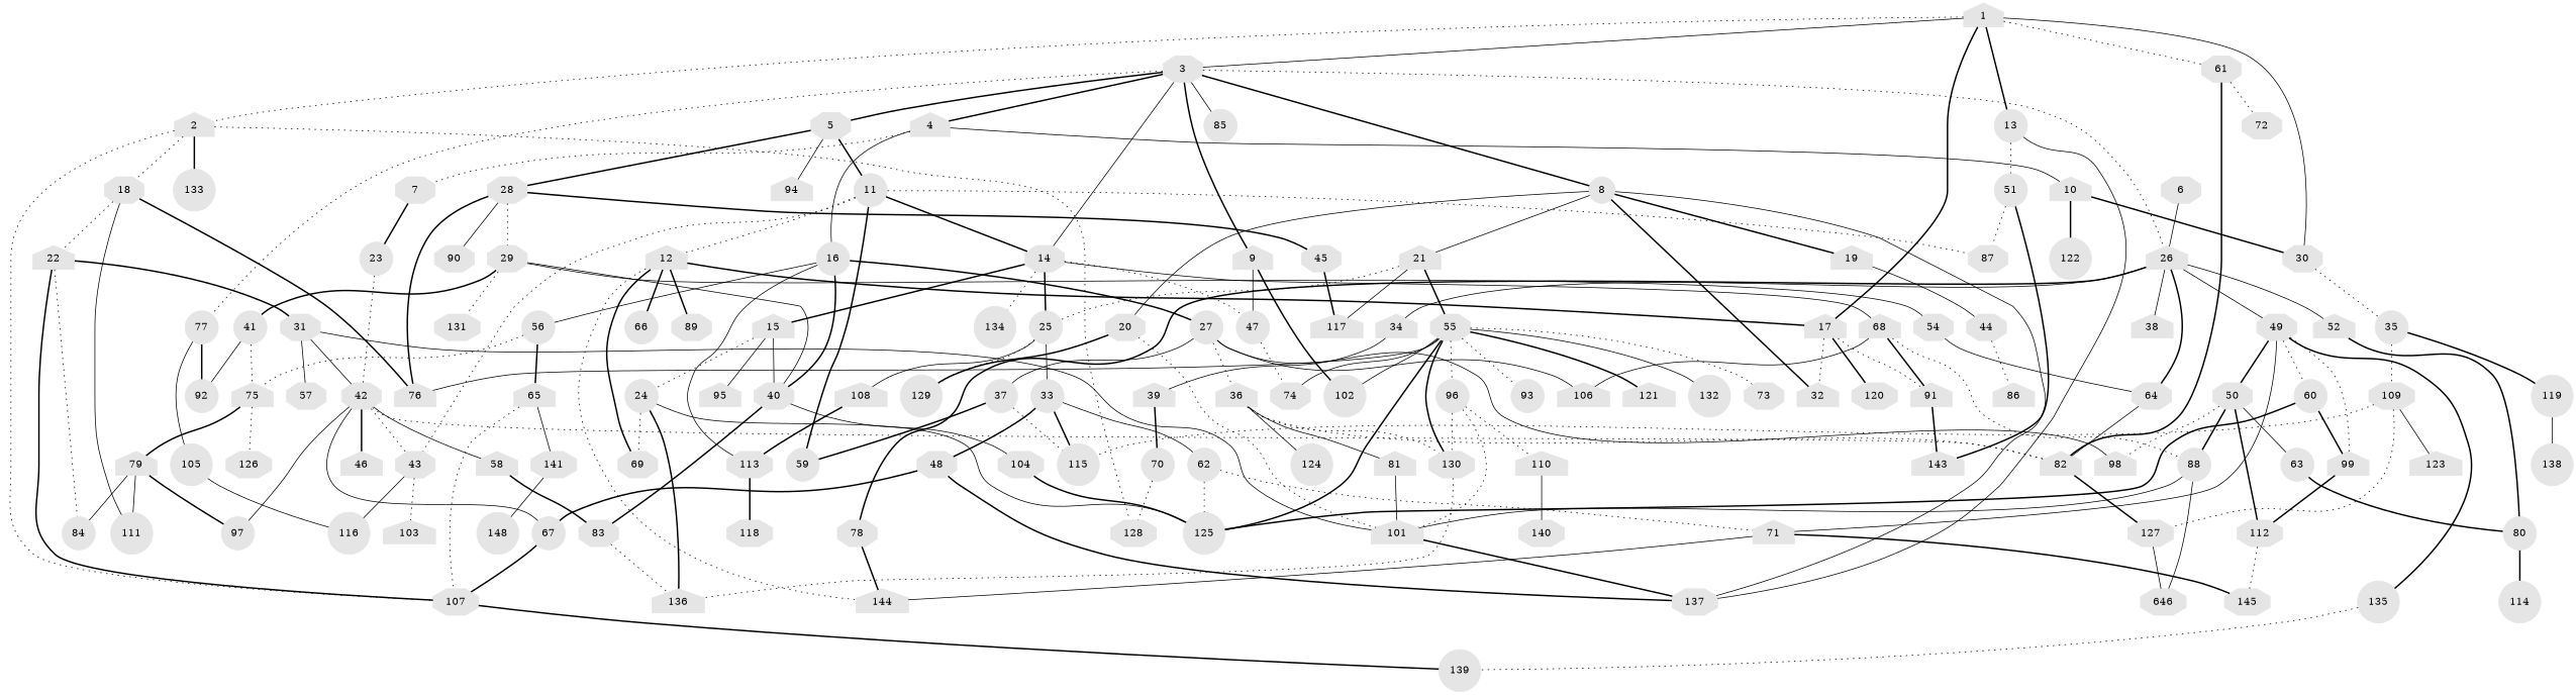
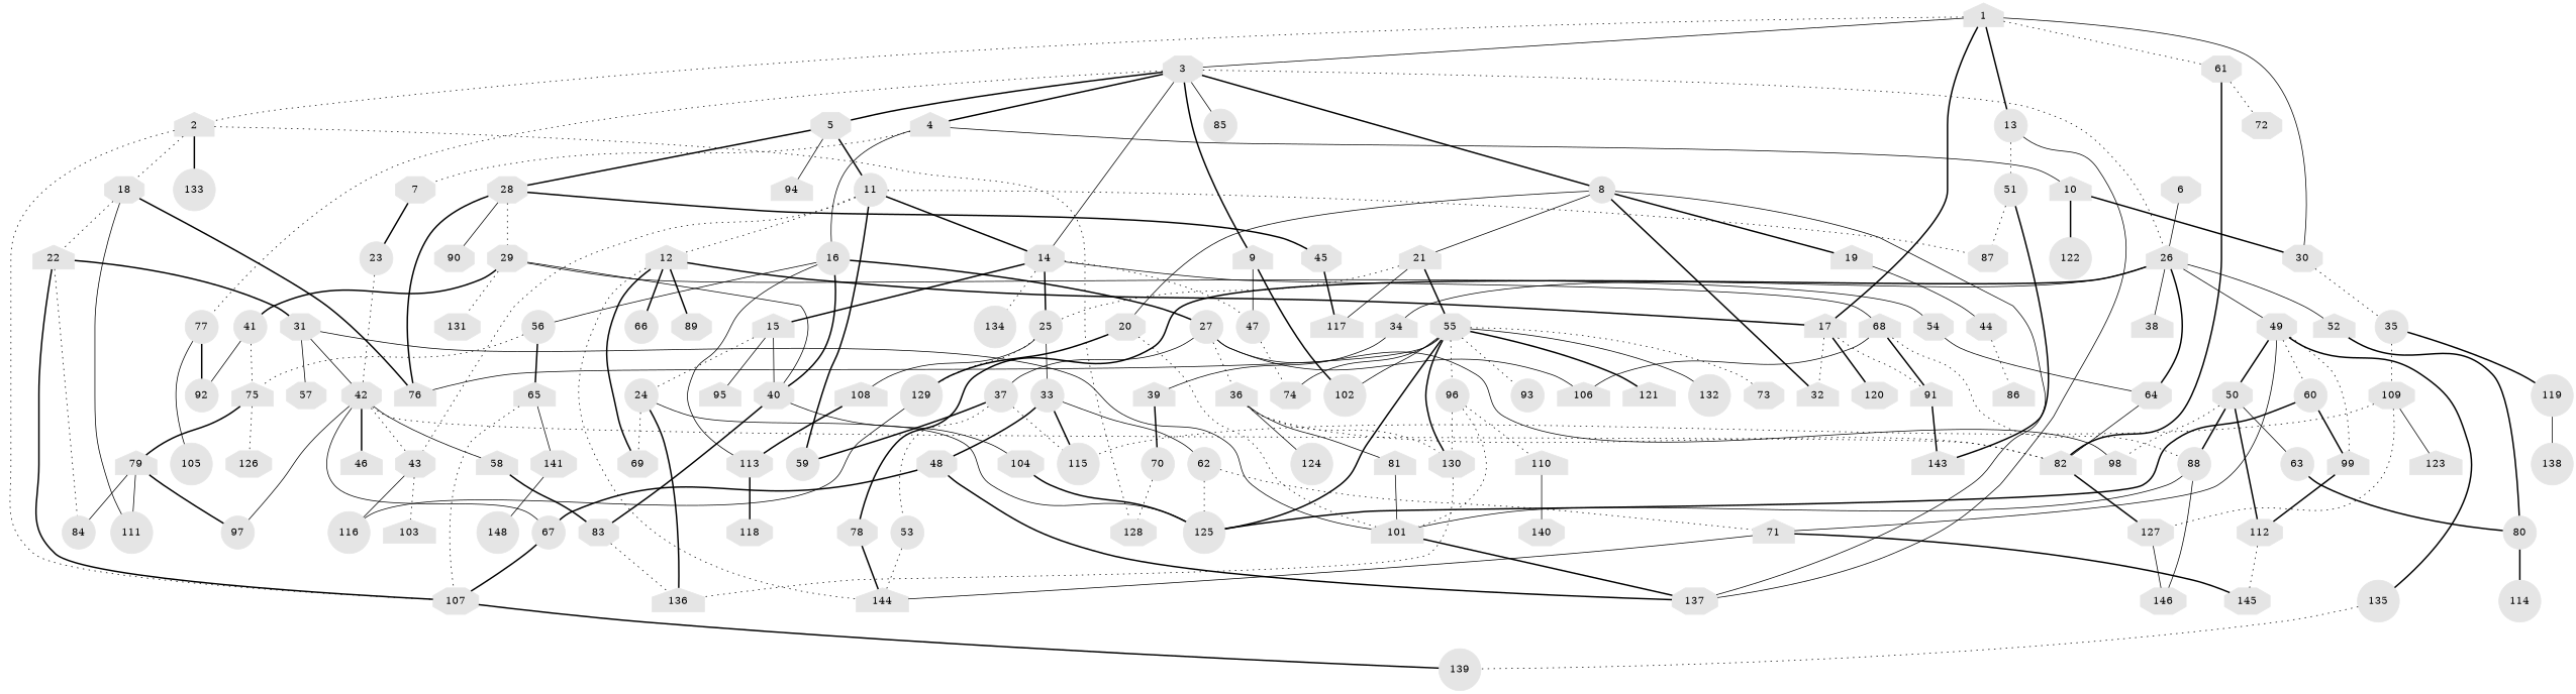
  graph {
    node [color=gray90 shape=octagon style=filled]
    edge [style=bold]
    1 [shape=house]
    2 [shape=house]
    3
    13 [shape=circle]
    17 [shape=house]
    30
    61
    18
    107
    128
    133 [shape=circle]
    4 [shape=house]
    5
    8 [shape=circle]
    9 [shape=house]
    14
    26 [shape=house]
    77 [shape=circle]
    85 [shape=circle]
    137
    51 [shape=circle]
    32 [shape=house]
    91 [shape=house]
    120
    35 [shape=circle]
    82 [shape=house]
    72
    22 [shape=house]
    76 [shape=house]
    111 [shape=circle]
    139 [shape=circle]
    7
    10 [shape=house]
    16 [shape=circle]
    11 [shape=circle]
    28
    94 [shape=house]
    19 [shape=house]
    20
    21 [shape=house]
    47 [shape=circle]
    102 [shape=circle]
    15 [shape=house]
    25 [shape=circle]
    68 [shape=house]
    134 [shape=circle]
    34 [shape=house]
    38 [shape=house]
    49
    52 [shape=house]
    64
    78
    92 [shape=circle]
    105 [shape=circle]
    6
    23 [shape=circle]
    122 [shape=circle]
    40
    27 [shape=circle]
    56 [shape=circle]
    113
    12 [shape=house]
    43
    59 [shape=circle]
    87
    29
    45
    90
    42
    44
    101 [shape=house]
    129 [shape=circle]
    55
    117 [shape=house]
    74
    66 [shape=circle]
    69
    89
    144 [shape=house]
    103 [shape=house]
    116 [shape=circle]
    143 [shape=house]
    24 [shape=circle]
    95 [shape=house]
    33 [shape=circle]
    108 [shape=house]
    106 [shape=house]
    88 [shape=circle]
    125 [shape=circle]
    136 [shape=house]
    83
    104
    36 [shape=house]
    37 [shape=circle]
    98 [shape=house]
    75 [shape=house]
    65 [shape=house]
    118
    31
    84 [shape=circle]
    86 [shape=house]
    130
    73
    93 [shape=circle]
    96 [shape=circle]
    121 [shape=house]
    132 [shape=circle]
    57
    46 [shape=house]
    58 [shape=house]
    67 [shape=circle]
    97 [shape=circle]
    48
    62 [shape=circle]
    115 [shape=circle]
    39 [shape=house]
    50
    60 [shape=circle]
    71 [shape=house]
    99 [shape=house]
    135 [shape=circle]
    80 [shape=circle]
    81 [shape=house]
    124 [shape=circle]
+   53 [shape=circle]
    41 [shape=circle]
    54
    131
    109
    119 [shape=circle]
    70 [shape=circle]
    127
    123 [shape=house]
    138 [shape=circle]
    79 [shape=house]
    126
    63 [shape=circle]
    112
    145
-   146 [label=646]
+   146
    114 [shape=circle]
    110 [shape=house]
    141
    n144 [label=148 shape=circle]
    140
    1 -- 2 [style=dotted]
    1 -- 3 [style=solid]
    1 -- 13
    1 -- 17
    1 -- 30 [style=solid]
    1 -- 61 [style=dotted]
    2 -- 18 [style=dotted]
    2 -- 107 [style=dotted]
    2 -- 128 [style=dotted]
    2 -- 133
    3 -- 4
    3 -- 5
    3 -- 8
    3 -- 9
    3 -- 14 [style=solid]
    3 -- 26 [style=dotted]
    3 -- 77 [style=dotted]
    3 -- 85 [style=solid]
    13 -- 137 [style=solid]
    13 -- 51 [style=dotted]
    17 -- 32 [style=dotted]
    17 -- 91 [style=dotted]
    17 -- 120
    30 -- 35 [style=dotted]
    61 -- 82
    61 -- 72 [style=dotted]
    18 -- 22 [style=dotted]
    18 -- 76
    18 -- 111 [style=solid]
    107 -- 139
    4 -- 7 [style=dotted]
    4 -- 10 [style=solid]
    4 -- 16 [style=solid]
    5 -- 11
    5 -- 28
    5 -- 94 [style=solid]
    8 -- 137 [style=solid]
    8 -- 32
    8 -- 19
    8 -- 20 [style=solid]
    8 -- 21 [style=solid]
    9 -- 47 [style=solid]
    9 -- 102
    14 -- 47 [style=dotted]
    14 -- 15
    14 -- 25
    14 -- 68 [style=solid]
    14 -- 134 [style=dotted]
    26 -- 34 [style=solid]
    26 -- 38 [style=solid]
    26 -- 49 [style=solid]
    26 -- 52 [style=solid]
    26 -- 64
    26 -- 78
    77 -- 92
    77 -- 105 [style=solid]
    51 -- 87 [style=dotted]
    51 -- 143
    91 -- 143
    35 -- 109 [style=dotted]
    35 -- 119
    82 -- 127
    22 -- 107
    22 -- 31
    22 -- 84 [style=dotted]
    7 -- 23
    10 -- 30
    10 -- 122
    16 -- 40
    16 -- 27
    16 -- 56 [style=solid]
    16 -- 113 [style=solid]
    11 -- 14
    11 -- 12 [style=dotted]
    11 -- 43 [style=dotted]
    11 -- 59
    11 -- 87 [style=dotted]
    28 -- 76
    28 -- 29 [style=dotted]
    28 -- 45
    28 -- 90 [style=solid]
    19 -- 44 [style=solid]
    20 -- 101 [style=dotted]
    20 -- 129
    21 -- 25 [style=dotted]
    21 -- 55
    21 -- 117 [style=solid]
    47 -- 74 [style=dotted]
    15 -- 40 [style=solid]
    15 -- 24 [style=dotted]
    15 -- 95 [style=solid]
    25 -- 129 [style=dotted]
    25 -- 33 [style=solid]
    25 -- 108 [style=solid]
    68 -- 91
    68 -- 106 [style=solid]
    68 -- 88 [style=dotted]
    34 -- 39 [style=solid]
    49 -- 50
    49 -- 60 [style=dotted]
    49 -- 71 [style=solid]
    49 -- 99 [style=dotted]
    49 -- 135
    52 -- 80
    64 -- 82 [style=solid]
    78 -- 144
-   105 -- 116 [style=solid]
+   129 -- 116 [style=solid]
    6 -- 26 [style=solid]
    23 -- 42 [style=dotted]
    40 -- 83
    40 -- 104 [style=solid]
    27 -- 106 [style=solid]
    27 -- 36 [style=dotted]
    27 -- 37 [style=solid]
    27 -- 98 [style=solid]
    56 -- 75 [style=dotted]
    56 -- 65
    113 -- 118
    12 -- 17
    12 -- 66
    12 -- 69
    12 -- 89
    12 -- 144 [style=dotted]
    43 -- 103 [style=dotted]
    43 -- 116 [style=solid]
    29 -- 40 [style=solid]
    29 -- 41
    29 -- 54 [style=solid]
    29 -- 131 [style=dotted]
    45 -- 117
    42 -- 82 [style=dotted]
    42 -- 43 [style=dotted]
    42 -- 46
    42 -- 58 [style=solid]
    42 -- 67 [style=solid]
    42 -- 97 [style=solid]
    44 -- 86 [style=dotted]
    101 -- 137
    55 -- 76 [style=solid]
    55 -- 102 [style=solid]
    55 -- 74 [style=solid]
    55 -- 125
    55 -- 130
    55 -- 73 [style=dotted]
    55 -- 93 [style=dotted]
    55 -- 96 [style=dotted]
    55 -- 121
    55 -- 132 [style=solid]
    24 -- 69 [style=dotted]
    24 -- 125 [style=solid]
    24 -- 136
    33 -- 48
    33 -- 62 [style=solid]
    33 -- 115
    108 -- 113
    88 -- 101 [style=solid]
    88 -- 146 [style=solid]
    83 -- 136 [style=dotted]
    104 -- 125
    36 -- 82 [style=dotted]
    36 -- 130 [style=dotted]
    36 -- 81 [style=solid]
    36 -- 124 [style=solid]
    37 -- 59
    37 -- 115 [style=dotted]
+   37 -- 53 [style=dotted]
    75 -- 79
    75 -- 126 [style=dotted]
    65 -- 107 [style=dotted]
    65 -- 141 [style=solid]
    31 -- 42 [style=solid]
    31 -- 101 [style=solid]
    31 -- 57 [style=solid]
    130 -- 136 [style=dotted]
    96 -- 101 [style=dotted]
    96 -- 130 [style=dotted]
    96 -- 110 [style=dotted]
    58 -- 83
    67 -- 107
    48 -- 137
    48 -- 67
    62 -- 125 [style=dotted]
    62 -- 71 [style=dotted]
    39 -- 70
    50 -- 88
    50 -- 98 [style=dotted]
    50 -- 63 [style=solid]
    50 -- 112
    60 -- 125
    60 -- 99
    71 -- 144 [style=solid]
    71 -- 145
    99 -- 112
    135 -- 139 [style=dotted]
    80 -- 114
    81 -- 101 [style=solid]
+   53 -- 144 [style=dotted]
    41 -- 92 [style=solid]
    41 -- 75 [style=dotted]
    54 -- 64 [style=solid]
    109 -- 115 [style=dotted]
    109 -- 127 [style=dotted]
    109 -- 123 [style=solid]
    119 -- 138 [style=solid]
    70 -- 128 [style=dotted]
    127 -- 146 [style=solid]
    79 -- 111 [style=solid]
    79 -- 84 [style=solid]
    79 -- 97
    63 -- 80
    112 -- 145 [style=dotted]
    110 -- 140 [style=solid]
    141 -- n144 [style=solid]
  }
